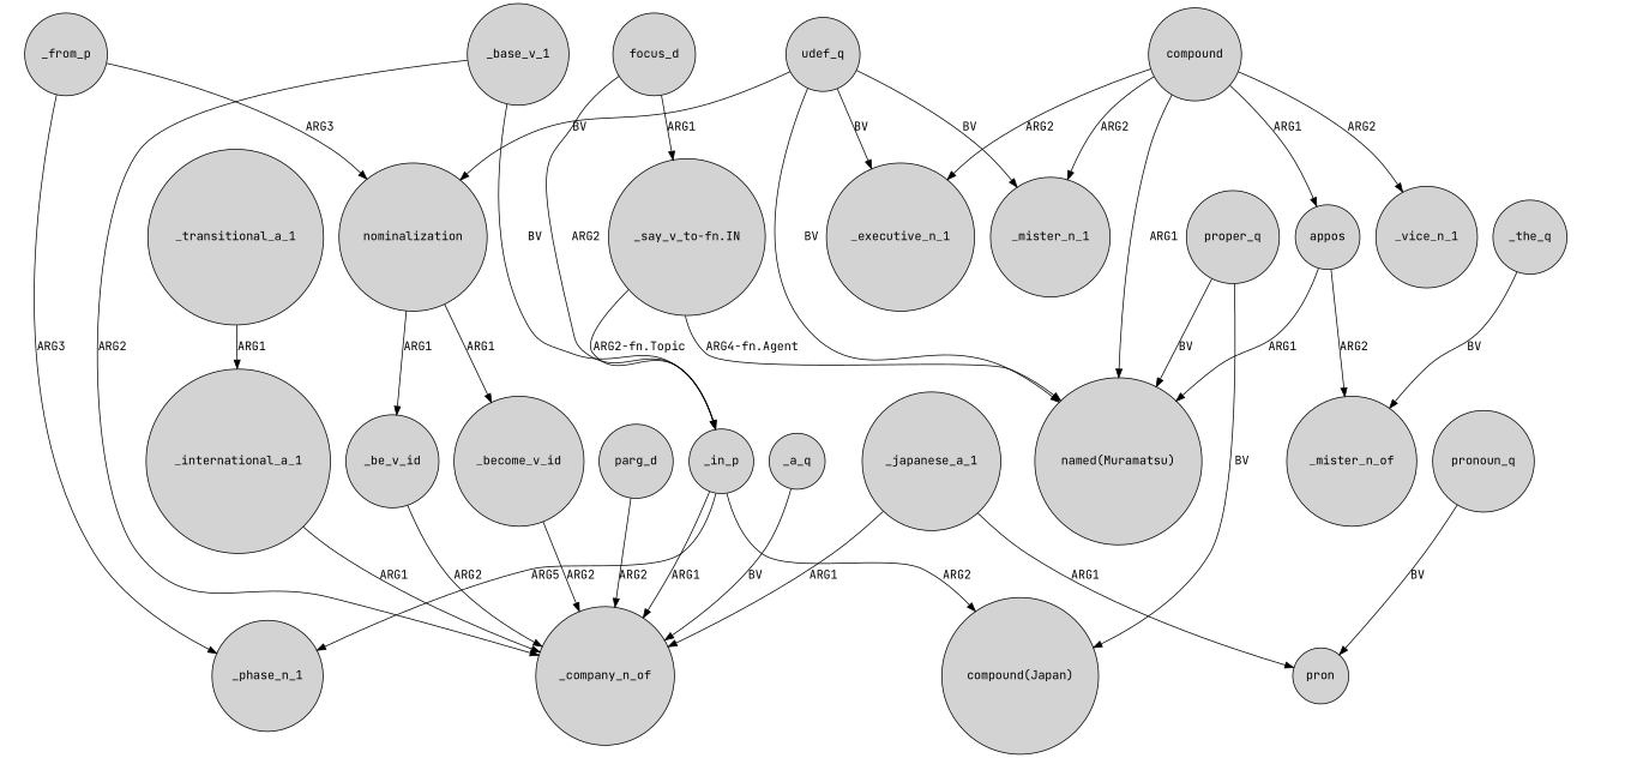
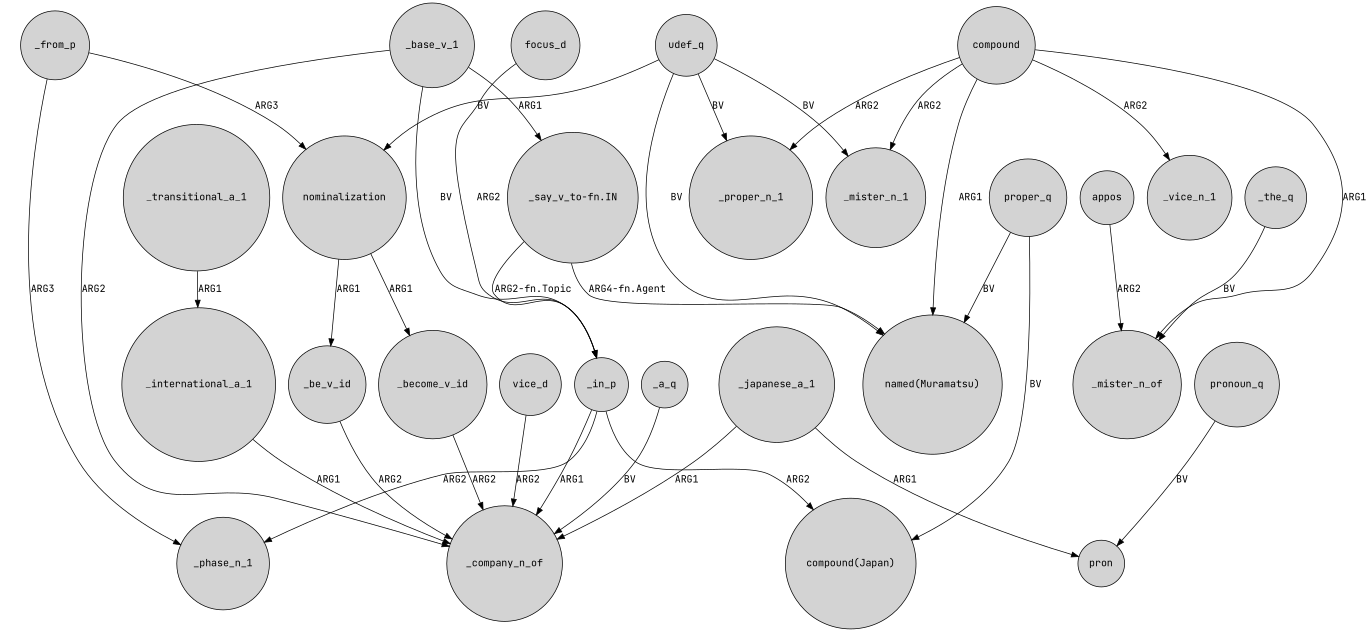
  digraph {
    fontname="JetBrains Mono"
    node [fontname="JetBrains Mono" shape=circle style=filled]
    edge [fontname="JetBrains Mono"]
    _a_q
    _company_n_of
    "_say_v_to-fn.IN"
    _in_p
    "named(Muramatsu)"
    _phase_n_1
    n7 [label="compound(Japan)"]
    compound
    _vice_n_1
-   _executive_n_1
+   _executive_n_1 [label=_proper_n_1]
    _mister_n_1
    n12 [label=_mister_n_of]
    _base_v_1
    proper_q
    udef_q
    nominalization
    _be_v_id
    _become_v_id
    _transitional_a_1
    _international_a_1
    appos
    pronoun_q
    pron
    _japanese_a_1
-   parg_d
+   parg_d [label=vice_d]
    _the_q
    _from_p
    focus_d
    _a_q -> _company_n_of [label=BV]
    "_say_v_to-fn.IN" -> _in_p [label="ARG2-fn.Topic"]
    "_say_v_to-fn.IN" -> "named(Muramatsu)" [label="ARG4-fn.Agent"]
    _in_p -> _company_n_of [label=ARG1]
-   _in_p -> _phase_n_1 [label=ARG5]
+   _in_p -> _phase_n_1 [label=ARG2]
    _in_p -> n7 [label=ARG2]
    compound -> "named(Muramatsu)" [label=ARG1]
    compound -> _vice_n_1 [label=ARG2]
    compound -> _executive_n_1 [label=ARG2]
    compound -> _mister_n_1 [label=ARG2]
-   compound -> appos [label=ARG1]
+   compound -> n12 [label=ARG1]
    _base_v_1 -> _company_n_of [label=ARG2]
    _base_v_1 -> _in_p [label=BV]
    proper_q -> "named(Muramatsu)" [label=BV]
    proper_q -> n7 [label=BV]
    udef_q -> "named(Muramatsu)" [label=BV]
    udef_q -> _executive_n_1 [label=BV]
    udef_q -> _mister_n_1 [label=BV]
    udef_q -> nominalization [label=BV]
    nominalization -> _be_v_id [label=ARG1]
    nominalization -> _become_v_id [label=ARG1]
    _be_v_id -> _company_n_of [label=ARG2]
    _become_v_id -> _company_n_of [label=ARG2]
    _transitional_a_1 -> _international_a_1 [label=ARG1]
    _international_a_1 -> _company_n_of [label=ARG1]
-   appos -> "named(Muramatsu)" [label=ARG1]
    appos -> n12 [label=ARG2]
    pronoun_q -> pron [label=BV]
    _japanese_a_1 -> _company_n_of [label=ARG1]
    _japanese_a_1 -> pron [label=ARG1]
    parg_d -> _company_n_of [label=ARG2]
    _the_q -> n12 [label=BV]
    _from_p -> _phase_n_1 [label=ARG3]
    _from_p -> nominalization [label=ARG3]
-   focus_d -> "_say_v_to-fn.IN" [label=ARG1]
+   _base_v_1 -> "_say_v_to-fn.IN" [label=ARG1]
    focus_d -> _in_p [label=ARG2]
  }
